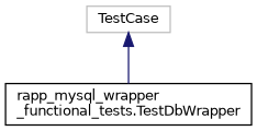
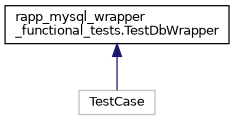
  digraph {
    rankdir=TB
    node [fillcolor=white fontname=Helvetica fontsize=10 shape=record style=filled]
    n1 [color=grey75 height=0.2 label=TestCase width=0.4]
    n2 [color=black height=0.2 label="rapp_mysql_wrapper\l_functional_tests.TestDbWrapper" width=0.4]
-   n1 -> n2 [color=midnightblue dir=back fontname=Helvetica fontsize=10 labelfontname=Helvetica labelfontsize=10 style=solid]
+   n2 -> n1 [color=midnightblue dir=back fontname=Helvetica fontsize=10 labelfontname=Helvetica labelfontsize=10 style=solid]
  }
